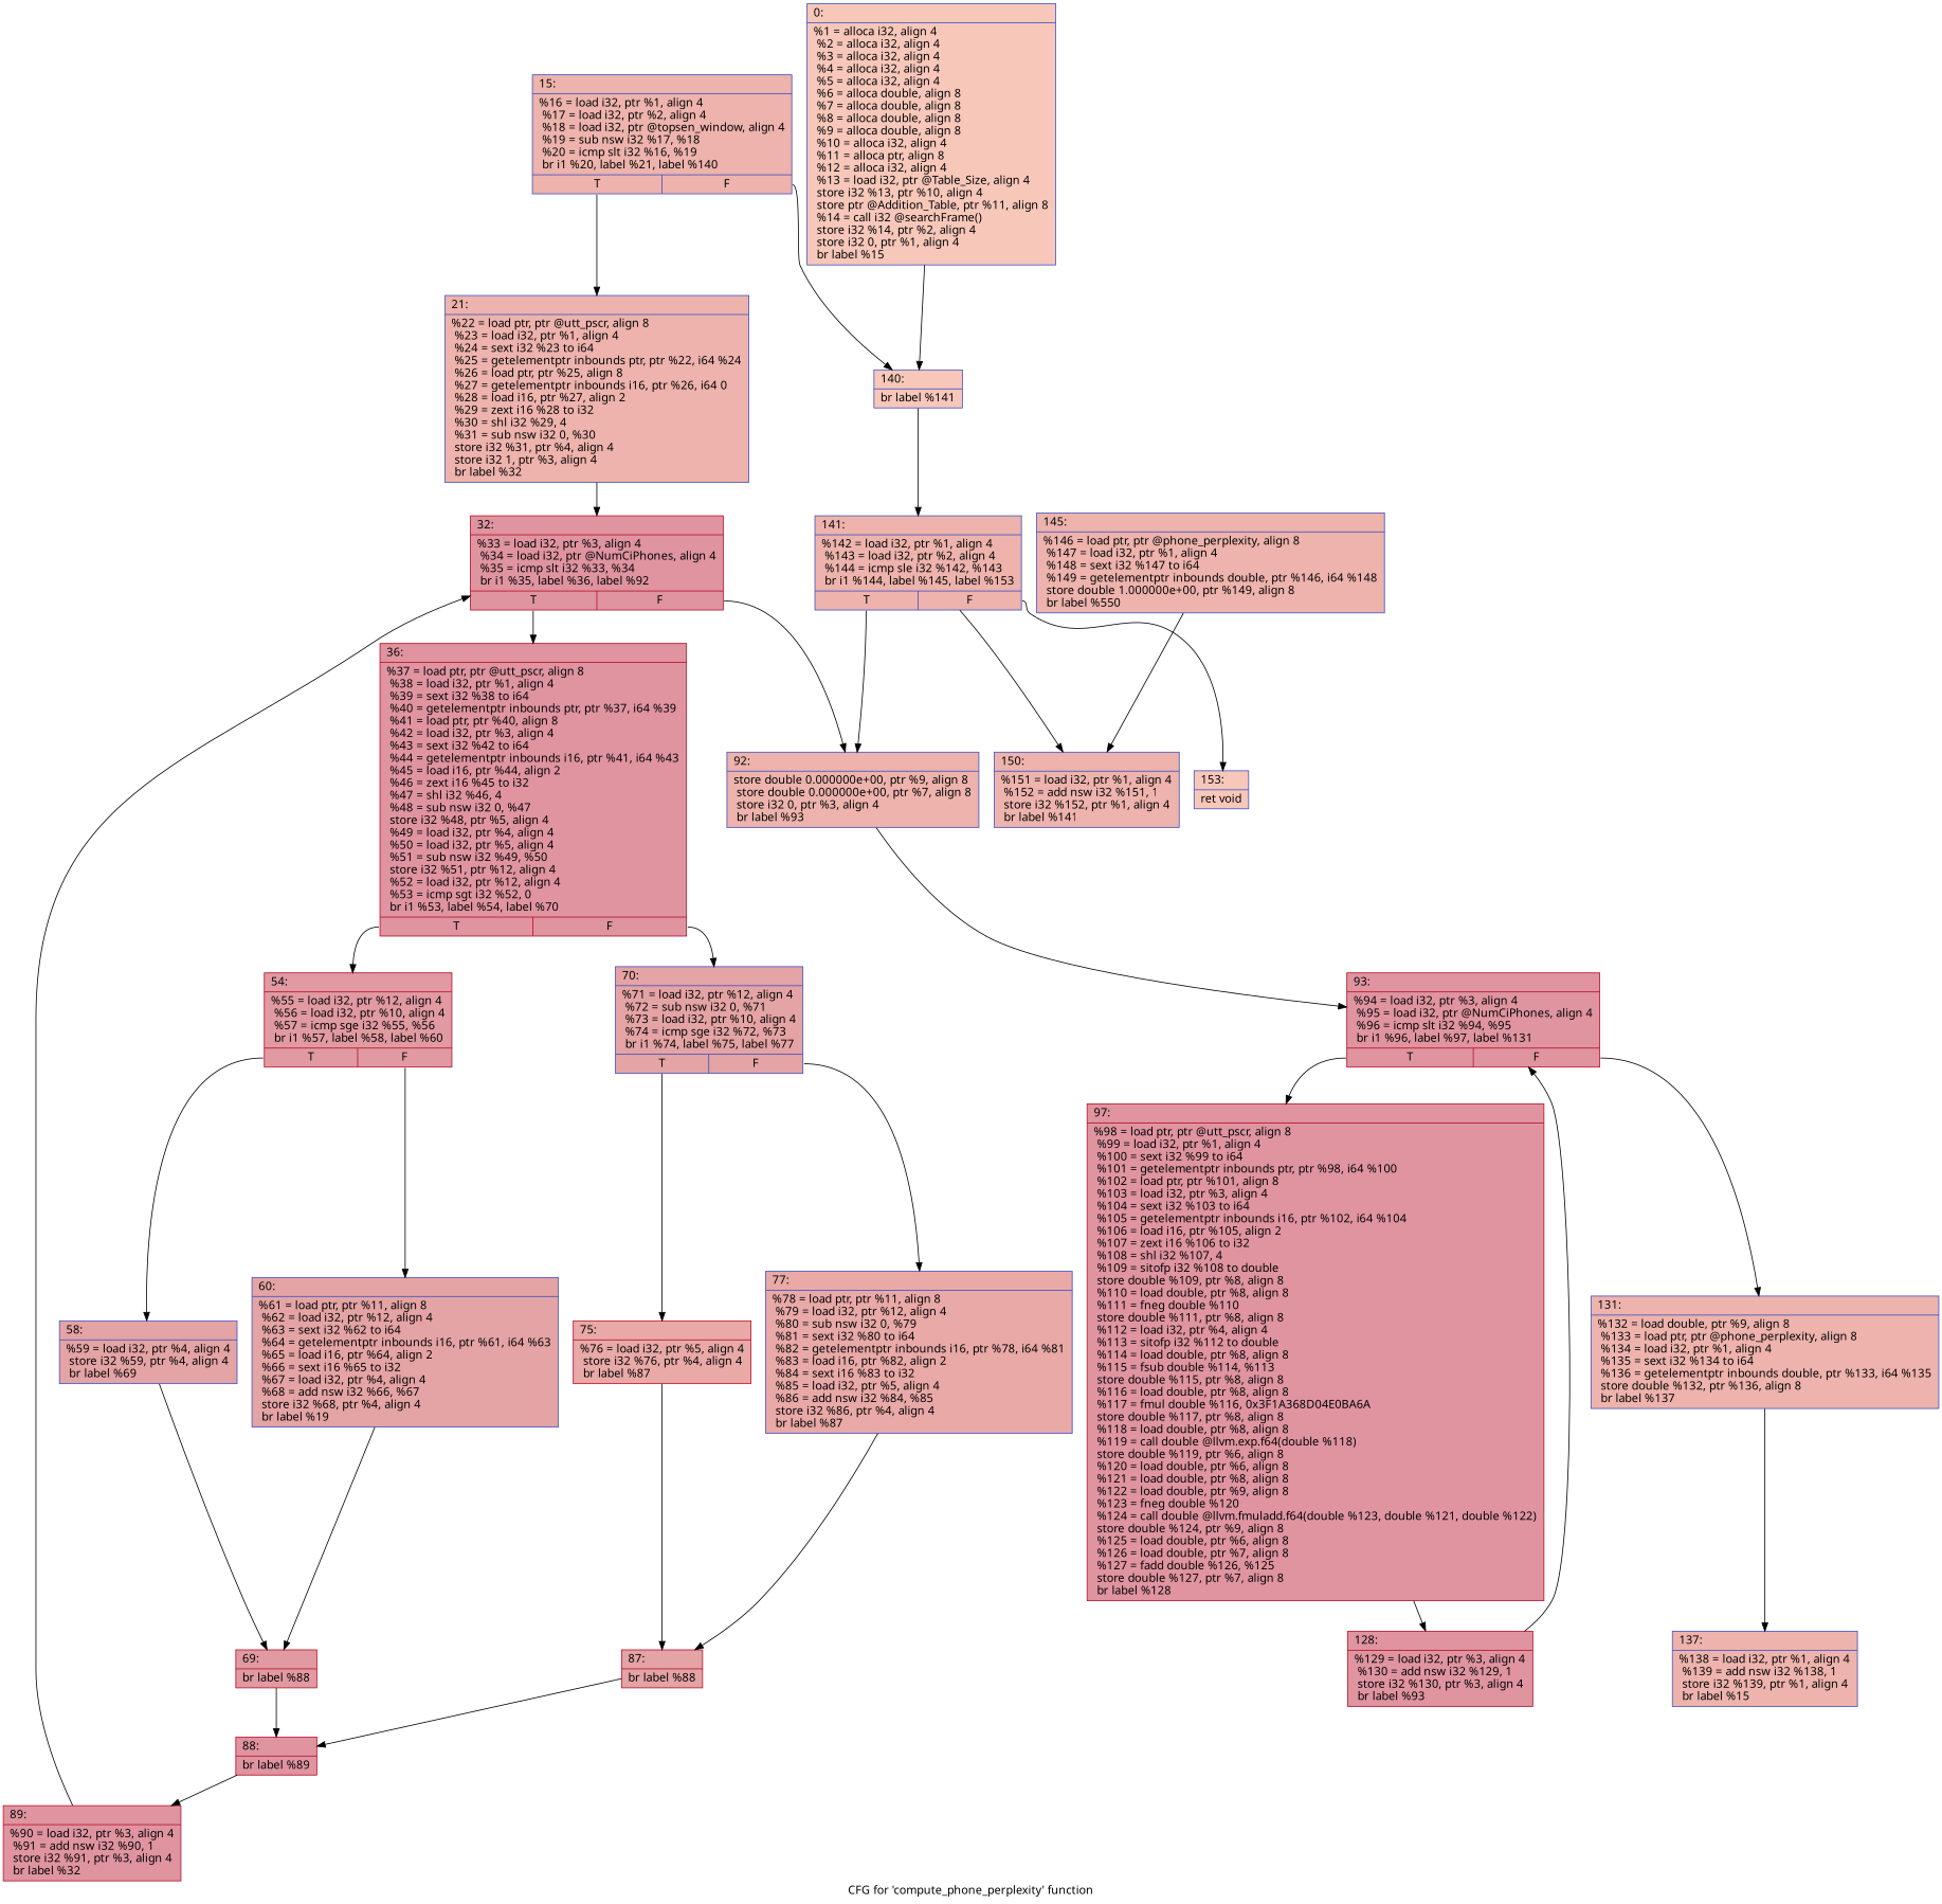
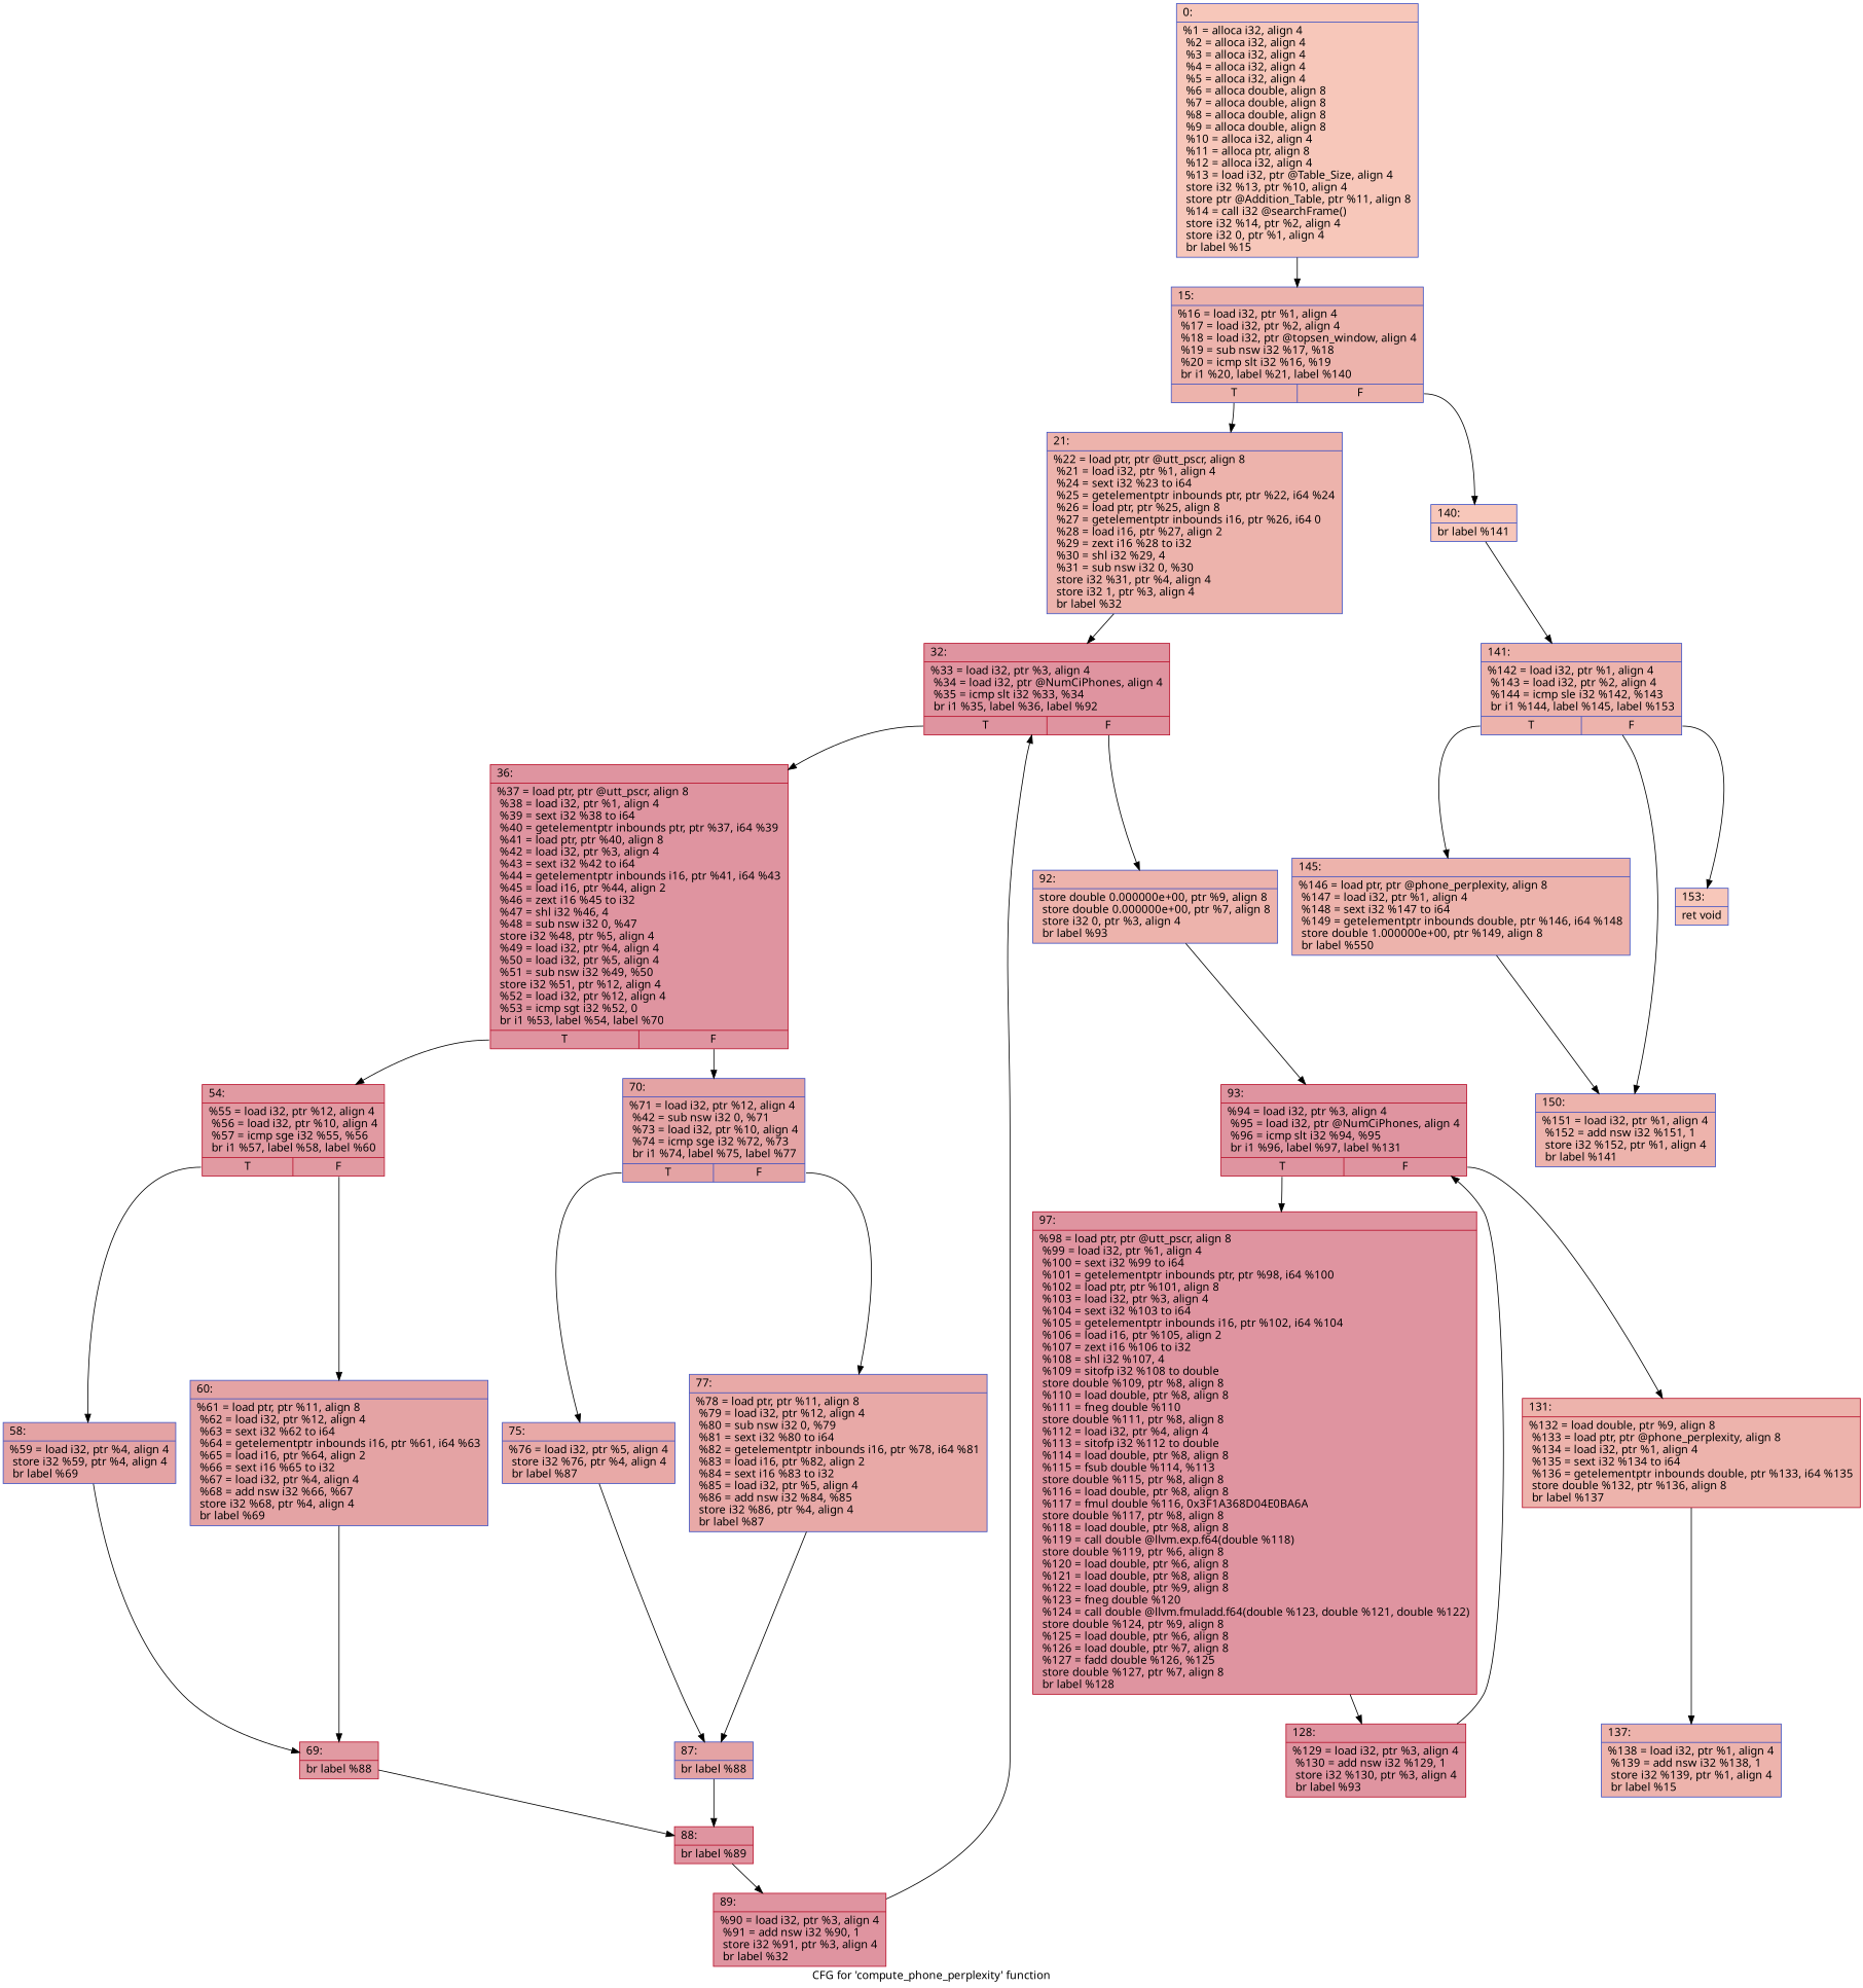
  digraph {
    fontname="Noto Sans"
    label="CFG for 'compute_phone_perplexity' function"
    node [color="#3d50c3ff" fillcolor="#d6524470" fontname="Noto Sans" shape=record style=filled]
    edge [fontname="Noto Sans"]
    n1 [fillcolor="#ec7f6370" label="{0:\l|  %1 = alloca i32, align 4\l  %2 = alloca i32, align 4\l  %3 = alloca i32, align 4\l  %4 = alloca i32, align 4\l  %5 = alloca i32, align 4\l  %6 = alloca double, align 8\l  %7 = alloca double, align 8\l  %8 = alloca double, align 8\l  %9 = alloca double, align 8\l  %10 = alloca i32, align 4\l  %11 = alloca ptr, align 8\l  %12 = alloca i32, align 4\l  %13 = load i32, ptr @Table_Size, align 4\l  store i32 %13, ptr %10, align 4\l  store ptr @Addition_Table, ptr %11, align 8\l  %14 = call i32 @searchFrame()\l  store i32 %14, ptr %2, align 4\l  store i32 0, ptr %1, align 4\l  br label %15\l}"]
    n2 [label="{15:\l|  %16 = load i32, ptr %1, align 4\l  %17 = load i32, ptr %2, align 4\l  %18 = load i32, ptr @topsen_window, align 4\l  %19 = sub nsw i32 %17, %18\l  %20 = icmp slt i32 %16, %19\l  br i1 %20, label %21, label %140\l|{<s0>T|<s1>F}}"]
-   n3 [label="{21:\l|  %22 = load ptr, ptr @utt_pscr, align 8\l  %23 = load i32, ptr %1, align 4\l  %24 = sext i32 %23 to i64\l  %25 = getelementptr inbounds ptr, ptr %22, i64 %24\l  %26 = load ptr, ptr %25, align 8\l  %27 = getelementptr inbounds i16, ptr %26, i64 0\l  %28 = load i16, ptr %27, align 2\l  %29 = zext i16 %28 to i32\l  %30 = shl i32 %29, 4\l  %31 = sub nsw i32 0, %30\l  store i32 %31, ptr %4, align 4\l  store i32 1, ptr %3, align 4\l  br label %32\l}"]
+   n3 [label="{21:\l|  %22 = load ptr, ptr @utt_pscr, align 8\l  %21 = load i32, ptr %1, align 4\l  %24 = sext i32 %23 to i64\l  %25 = getelementptr inbounds ptr, ptr %22, i64 %24\l  %26 = load ptr, ptr %25, align 8\l  %27 = getelementptr inbounds i16, ptr %26, i64 0\l  %28 = load i16, ptr %27, align 2\l  %29 = zext i16 %28 to i32\l  %30 = shl i32 %29, 4\l  %31 = sub nsw i32 0, %30\l  store i32 %31, ptr %4, align 4\l  store i32 1, ptr %3, align 4\l  br label %32\l}"]
    n4 [fillcolor="#ec7f6370" label="{140:\l|  br label %141\l}"]
    n5 [color="#b70d28ff" fillcolor="#b70d2870" label="{32:\l|  %33 = load i32, ptr %3, align 4\l  %34 = load i32, ptr @NumCiPhones, align 4\l  %35 = icmp slt i32 %33, %34\l  br i1 %35, label %36, label %92\l|{<s0>T|<s1>F}}"]
    n6 [label="{141:\l|  %142 = load i32, ptr %1, align 4\l  %143 = load i32, ptr %2, align 4\l  %144 = icmp sle i32 %142, %143\l  br i1 %144, label %145, label %153\l|{<s0>T|<s1>F}}"]
    n7 [color="#b70d28ff" fillcolor="#b70d2870" label="{36:\l|  %37 = load ptr, ptr @utt_pscr, align 8\l  %38 = load i32, ptr %1, align 4\l  %39 = sext i32 %38 to i64\l  %40 = getelementptr inbounds ptr, ptr %37, i64 %39\l  %41 = load ptr, ptr %40, align 8\l  %42 = load i32, ptr %3, align 4\l  %43 = sext i32 %42 to i64\l  %44 = getelementptr inbounds i16, ptr %41, i64 %43\l  %45 = load i16, ptr %44, align 2\l  %46 = zext i16 %45 to i32\l  %47 = shl i32 %46, 4\l  %48 = sub nsw i32 0, %47\l  store i32 %48, ptr %5, align 4\l  %49 = load i32, ptr %4, align 4\l  %50 = load i32, ptr %5, align 4\l  %51 = sub nsw i32 %49, %50\l  store i32 %51, ptr %12, align 4\l  %52 = load i32, ptr %12, align 4\l  %53 = icmp sgt i32 %52, 0\l  br i1 %53, label %54, label %70\l|{<s0>T|<s1>F}}"]
    n8 [label="{92:\l|  store double 0.000000e+00, ptr %9, align 8\l  store double 0.000000e+00, ptr %7, align 8\l  store i32 0, ptr %3, align 4\l  br label %93\l}"]
    n9 [label="{145:\l|  %146 = load ptr, ptr @phone_perplexity, align 8\l  %147 = load i32, ptr %1, align 4\l  %148 = sext i32 %147 to i64\l  %149 = getelementptr inbounds double, ptr %146, i64 %148\l  store double 1.000000e+00, ptr %149, align 8\l  br label %550\l}"]
    n10 [fillcolor="#ec7f6370" label="{153:\l|  ret void\l}"]
    n11 [label="{150:\l|  %151 = load i32, ptr %1, align 4\l  %152 = add nsw i32 %151, 1\l  store i32 %152, ptr %1, align 4\l  br label %141\l}"]
    n12 [color="#b70d28ff" fillcolor="#bb1b2c70" label="{54:\l|  %55 = load i32, ptr %12, align 4\l  %56 = load i32, ptr %10, align 4\l  %57 = icmp sge i32 %55, %56\l  br i1 %57, label %58, label %60\l|{<s0>T|<s1>F}}"]
-   n13 [fillcolor="#c32e3170" label="{70:\l|  %71 = load i32, ptr %12, align 4\l  %72 = sub nsw i32 0, %71\l  %73 = load i32, ptr %10, align 4\l  %74 = icmp sge i32 %72, %73\l  br i1 %74, label %75, label %77\l|{<s0>T|<s1>F}}"]
+   n13 [fillcolor="#c32e3170" label="{70:\l|  %71 = load i32, ptr %12, align 4\l  %42 = sub nsw i32 0, %71\l  %73 = load i32, ptr %10, align 4\l  %74 = icmp sge i32 %72, %73\l  br i1 %74, label %75, label %77\l|{<s0>T|<s1>F}}"]
    n14 [color="#b70d28ff" fillcolor="#b70d2870" label="{93:\l|  %94 = load i32, ptr %3, align 4\l  %95 = load i32, ptr @NumCiPhones, align 4\l  %96 = icmp slt i32 %94, %95\l  br i1 %96, label %97, label %131\l|{<s0>T|<s1>F}}"]
    n15 [fillcolor="#c32e3170" label="{58:\l|  %59 = load i32, ptr %4, align 4\l  store i32 %59, ptr %4, align 4\l  br label %69\l}"]
-   n16 [fillcolor="#c32e3170" label="{60:\l|  %61 = load ptr, ptr %11, align 8\l  %62 = load i32, ptr %12, align 4\l  %63 = sext i32 %62 to i64\l  %64 = getelementptr inbounds i16, ptr %61, i64 %63\l  %65 = load i16, ptr %64, align 2\l  %66 = sext i16 %65 to i32\l  %67 = load i32, ptr %4, align 4\l  %68 = add nsw i32 %66, %67\l  store i32 %68, ptr %4, align 4\l  br label %19\l}"]
-   n17 [color="#b70d28ff" fillcolor="#ca3b3770" label="{75:\l|  %76 = load i32, ptr %5, align 4\l  store i32 %76, ptr %4, align 4\l  br label %87\l}"]
+   n16 [fillcolor="#c32e3170" label="{60:\l|  %61 = load ptr, ptr %11, align 8\l  %62 = load i32, ptr %12, align 4\l  %63 = sext i32 %62 to i64\l  %64 = getelementptr inbounds i16, ptr %61, i64 %63\l  %65 = load i16, ptr %64, align 2\l  %66 = sext i16 %65 to i32\l  %67 = load i32, ptr %4, align 4\l  %68 = add nsw i32 %66, %67\l  store i32 %68, ptr %4, align 4\l  br label %69\l}"]
+   n17 [fillcolor="#ca3b3770" label="{75:\l|  %76 = load i32, ptr %5, align 4\l  store i32 %76, ptr %4, align 4\l  br label %87\l}"]
    n18 [fillcolor="#ca3b3770" label="{77:\l|  %78 = load ptr, ptr %11, align 8\l  %79 = load i32, ptr %12, align 4\l  %80 = sub nsw i32 0, %79\l  %81 = sext i32 %80 to i64\l  %82 = getelementptr inbounds i16, ptr %78, i64 %81\l  %83 = load i16, ptr %82, align 2\l  %84 = sext i16 %83 to i32\l  %85 = load i32, ptr %5, align 4\l  %86 = add nsw i32 %84, %85\l  store i32 %86, ptr %4, align 4\l  br label %87\l}"]
    n19 [color="#b70d28ff" fillcolor="#b70d2870" label="{97:\l|  %98 = load ptr, ptr @utt_pscr, align 8\l  %99 = load i32, ptr %1, align 4\l  %100 = sext i32 %99 to i64\l  %101 = getelementptr inbounds ptr, ptr %98, i64 %100\l  %102 = load ptr, ptr %101, align 8\l  %103 = load i32, ptr %3, align 4\l  %104 = sext i32 %103 to i64\l  %105 = getelementptr inbounds i16, ptr %102, i64 %104\l  %106 = load i16, ptr %105, align 2\l  %107 = zext i16 %106 to i32\l  %108 = shl i32 %107, 4\l  %109 = sitofp i32 %108 to double\l  store double %109, ptr %8, align 8\l  %110 = load double, ptr %8, align 8\l  %111 = fneg double %110\l  store double %111, ptr %8, align 8\l  %112 = load i32, ptr %4, align 4\l  %113 = sitofp i32 %112 to double\l  %114 = load double, ptr %8, align 8\l  %115 = fsub double %114, %113\l  store double %115, ptr %8, align 8\l  %116 = load double, ptr %8, align 8\l  %117 = fmul double %116, 0x3F1A368D04E0BA6A\l  store double %117, ptr %8, align 8\l  %118 = load double, ptr %8, align 8\l  %119 = call double @llvm.exp.f64(double %118)\l  store double %119, ptr %6, align 8\l  %120 = load double, ptr %6, align 8\l  %121 = load double, ptr %8, align 8\l  %122 = load double, ptr %9, align 8\l  %123 = fneg double %120\l  %124 = call double @llvm.fmuladd.f64(double %123, double %121, double %122)\l  store double %124, ptr %9, align 8\l  %125 = load double, ptr %6, align 8\l  %126 = load double, ptr %7, align 8\l  %127 = fadd double %126, %125\l  store double %127, ptr %7, align 8\l  br label %128\l}"]
-   n20 [label="{131:\l|  %132 = load double, ptr %9, align 8\l  %133 = load ptr, ptr @phone_perplexity, align 8\l  %134 = load i32, ptr %1, align 4\l  %135 = sext i32 %134 to i64\l  %136 = getelementptr inbounds double, ptr %133, i64 %135\l  store double %132, ptr %136, align 8\l  br label %137\l}"]
+   n20 [color="#b70d28ff" label="{131:\l|  %132 = load double, ptr %9, align 8\l  %133 = load ptr, ptr @phone_perplexity, align 8\l  %134 = load i32, ptr %1, align 4\l  %135 = sext i32 %134 to i64\l  %136 = getelementptr inbounds double, ptr %133, i64 %135\l  store double %132, ptr %136, align 8\l  br label %137\l}"]
    n21 [color="#b70d28ff" fillcolor="#bb1b2c70" label="{69:\l|  br label %88\l}"]
-   n22 [color="#b70d28ff" fillcolor="#c32e3170" label="{87:\l|  br label %88\l}"]
+   n22 [fillcolor="#c32e3170" label="{87:\l|  br label %88\l}"]
    n23 [color="#b70d28ff" fillcolor="#b70d2870" label="{88:\l|  br label %89\l}"]
    n24 [color="#b70d28ff" fillcolor="#b70d2870" label="{89:\l|  %90 = load i32, ptr %3, align 4\l  %91 = add nsw i32 %90, 1\l  store i32 %91, ptr %3, align 4\l  br label %32\l}"]
    n25 [color="#b70d28ff" fillcolor="#b70d2870" label="{128:\l|  %129 = load i32, ptr %3, align 4\l  %130 = add nsw i32 %129, 1\l  store i32 %130, ptr %3, align 4\l  br label %93\l}"]
    n26 [label="{137:\l|  %138 = load i32, ptr %1, align 4\l  %139 = add nsw i32 %138, 1\l  store i32 %139, ptr %1, align 4\l  br label %15\l}"]
-   n1 -> n4
+   n1 -> n2
    n2 -> n3 [tailport=s0]
    n2 -> n4 [tailport=s1]
    n3 -> n5
    n4 -> n6
    n5 -> n7 [tailport=s0]
    n5 -> n8 [tailport=s1]
-   n6 -> n8 [tailport=s0]
+   n6 -> n9 [tailport=s0]
    n6 -> n10 [tailport=s1]
    n6 -> n11
    n7 -> n12 [tailport=s0]
    n7 -> n13 [tailport=s1]
    n8 -> n14
    n9 -> n11
    n12 -> n15 [tailport=s0]
    n12 -> n16 [tailport=s1]
    n13 -> n17 [tailport=s0]
    n13 -> n18 [tailport=s1]
    n14 -> n19 [tailport=s0]
    n14 -> n20 [tailport=s1]
    n15 -> n21
    n16 -> n21
    n17 -> n22
    n18 -> n22
    n19 -> n25
    n20 -> n26
    n21 -> n23
    n22 -> n23
    n23 -> n24
    n24 -> n5
    n25 -> n14
  }
